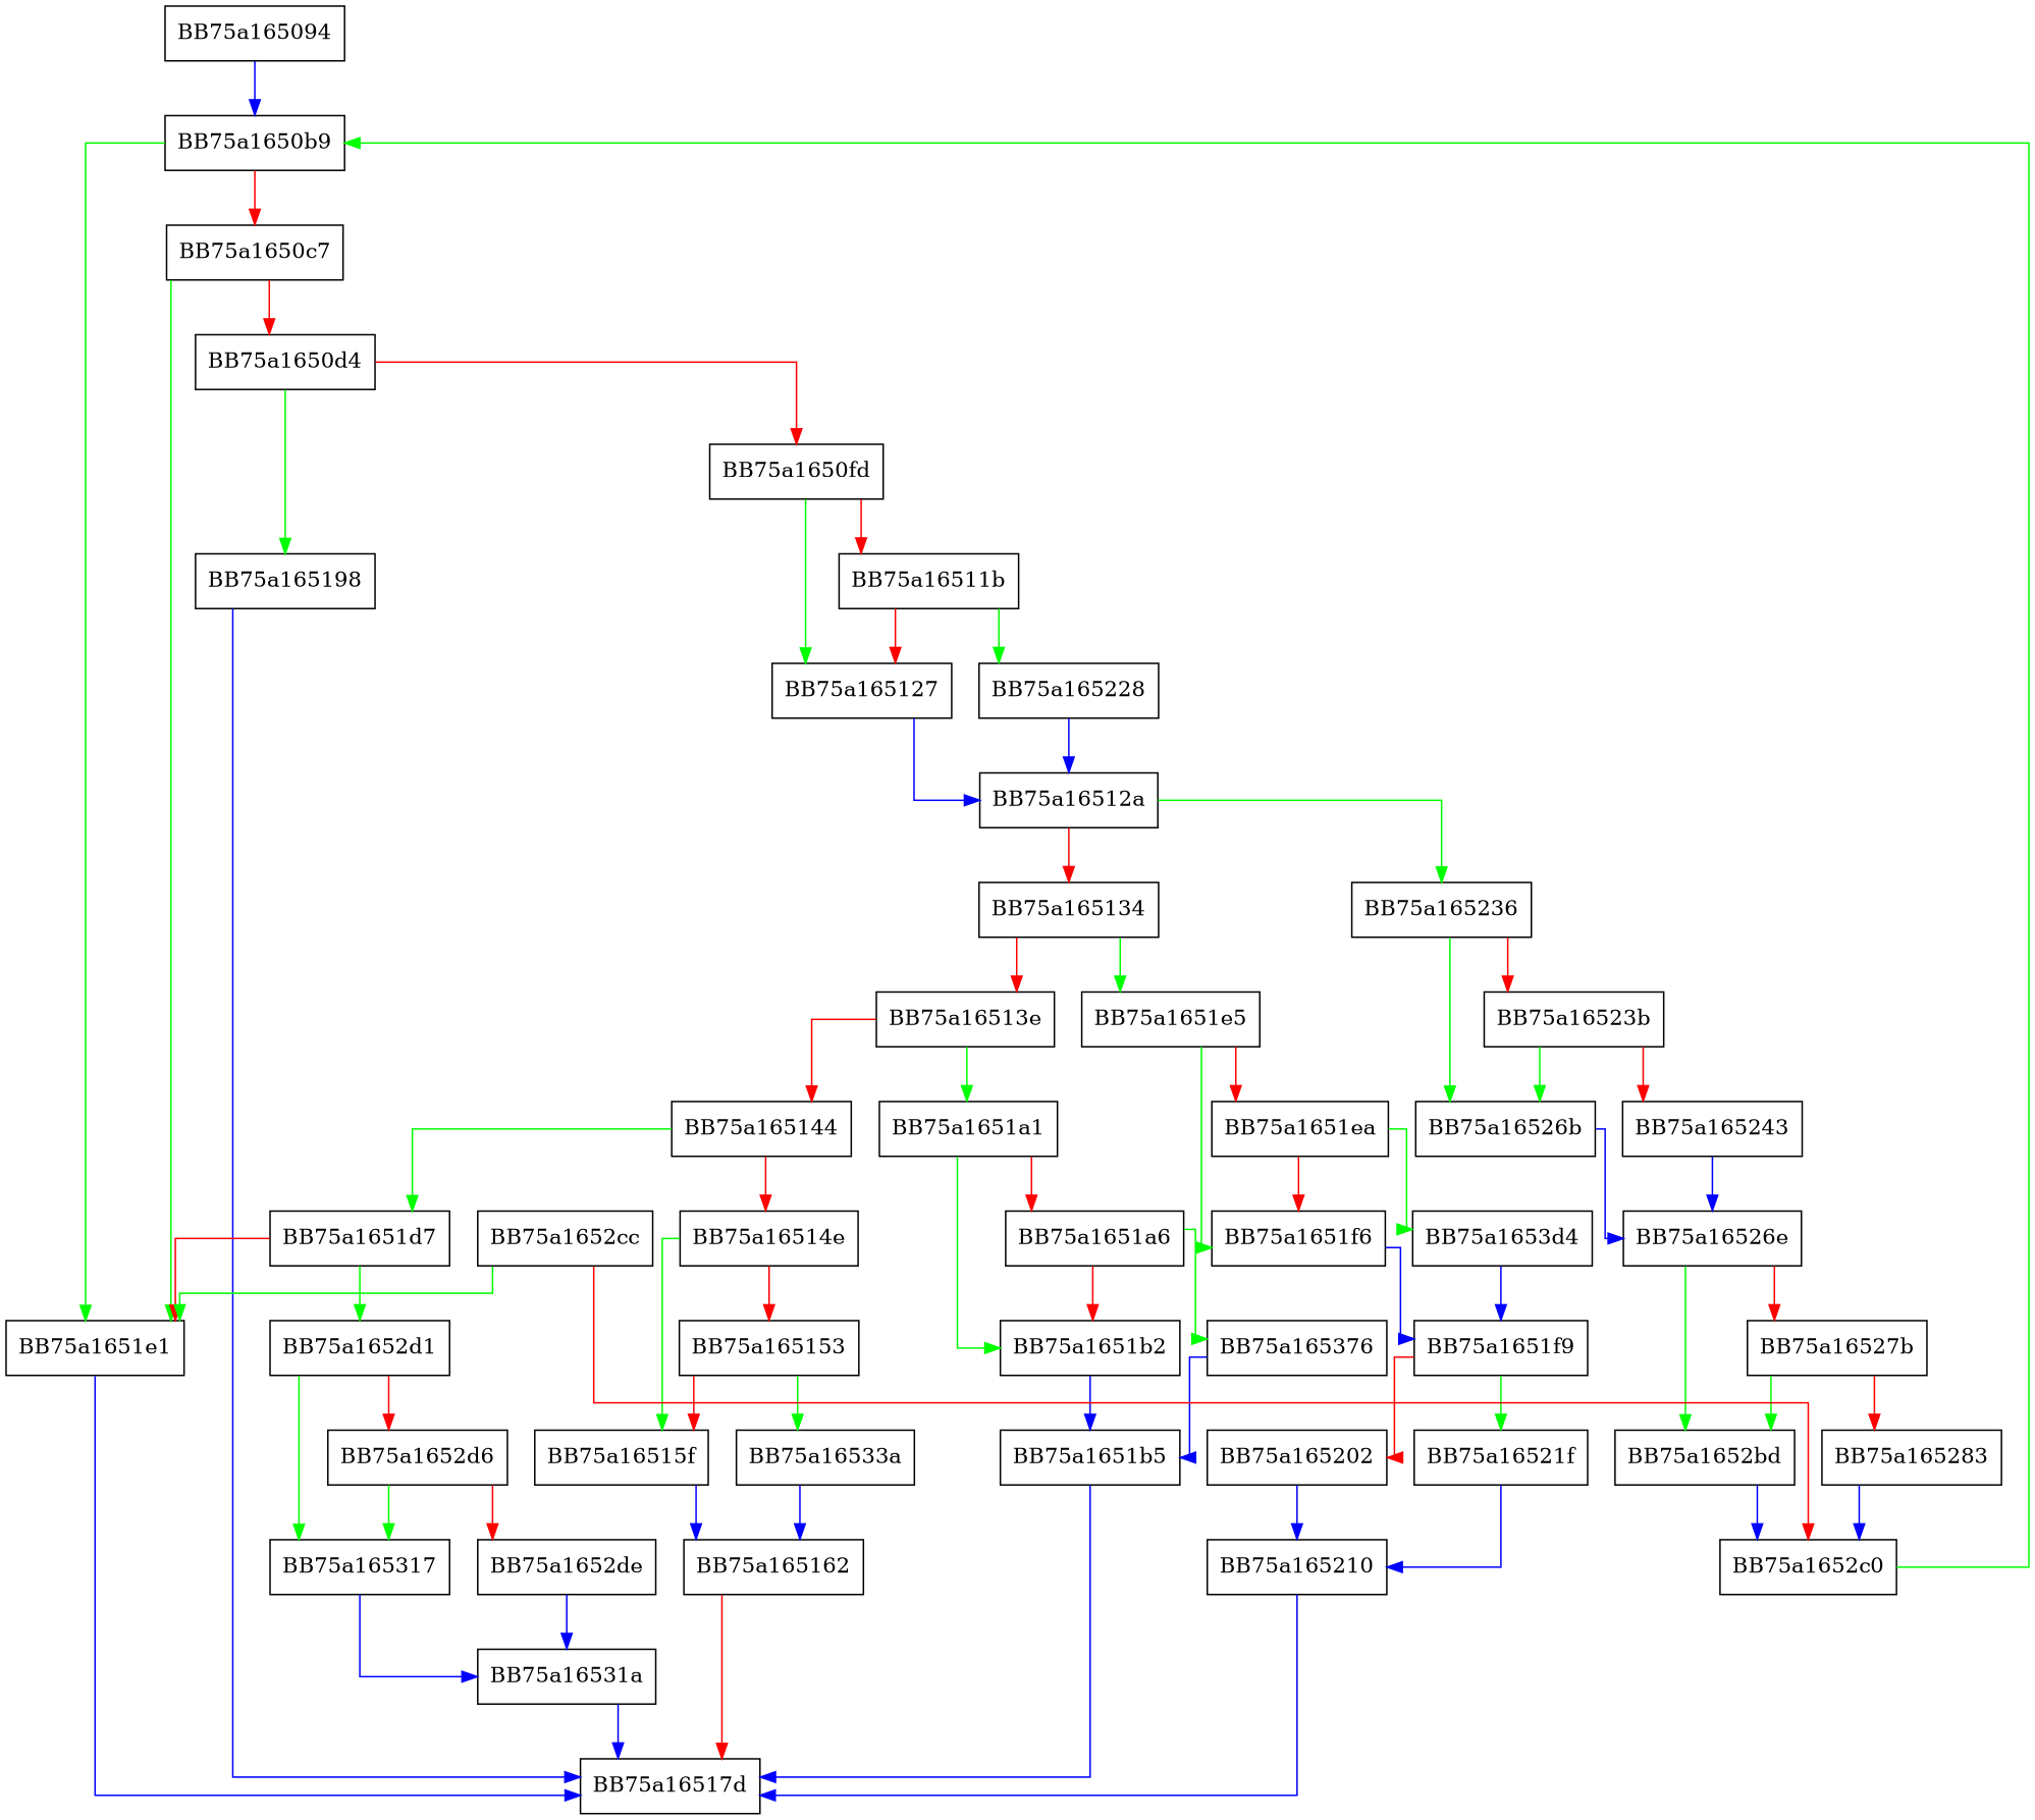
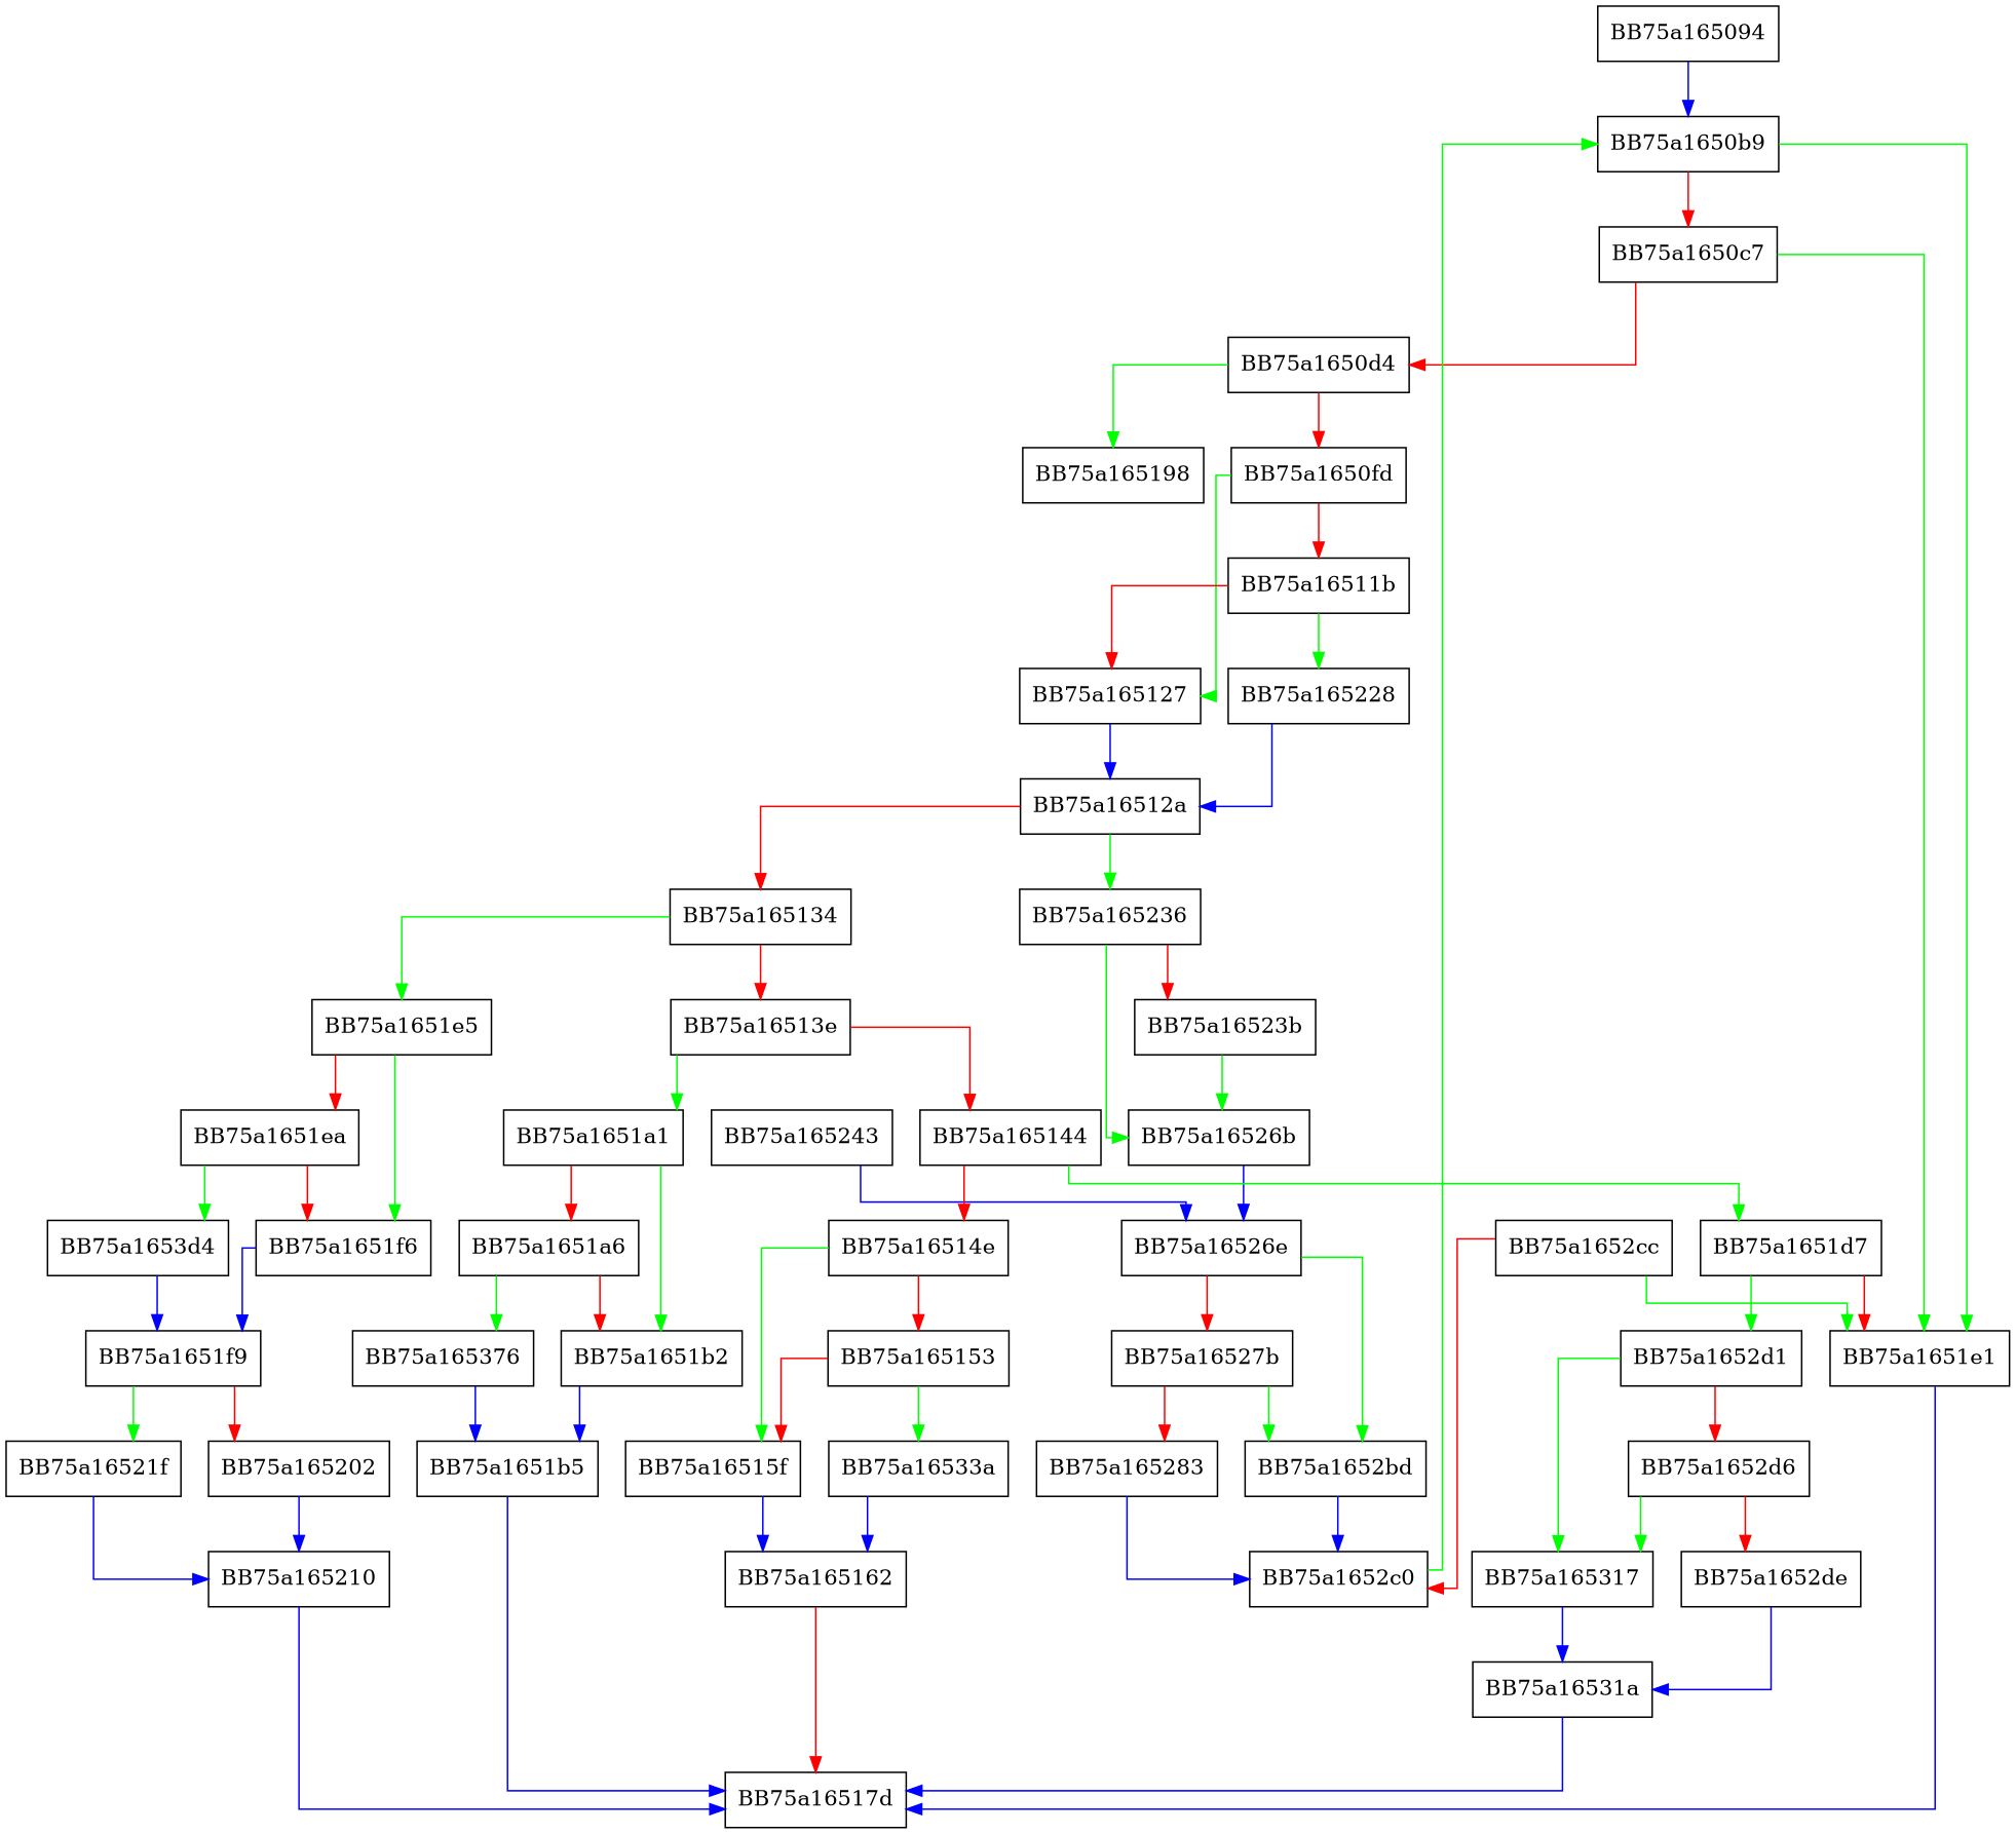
  digraph {
    splines=ortho
    node [shape=box]
    edge [color=green]
    BB75a165094
    BB75a1650b9
    BB75a1651e1
    BB75a1650c7
    BB75a16517d
    BB75a1650d4
    BB75a165198
    BB75a1650fd
    BB75a165127
    BB75a16511b
    BB75a16512a
    BB75a165228
    BB75a165236
    BB75a165134
    BB75a16526b
    BB75a16523b
    BB75a1651e5
    BB75a16513e
    BB75a16526e
    BB75a165243
    BB75a1651f6
    BB75a1651ea
    BB75a1651a1
    BB75a165144
    BB75a1651f9
    BB75a1653d4
    BB75a1651b2
    BB75a1651a6
    BB75a1651d7
    BB75a16514e
    BB75a1651b5
    BB75a165376
    BB75a1652d1
    BB75a16515f
    BB75a165153
    BB75a165317
    BB75a1652d6
    BB75a165162
    BB75a16533a
    BB75a16531a
    BB75a1652de
    BB75a16521f
    BB75a165202
    BB75a165210
    BB75a1652bd
    BB75a16527b
    BB75a1652c0
    BB75a165283
    BB75a1652cc
    BB75a165094 -> BB75a1650b9 [color=blue]
    BB75a1650b9 -> BB75a1651e1
    BB75a1650b9 -> BB75a1650c7 [color=red]
    BB75a1651e1 -> BB75a16517d [color=blue]
    BB75a1650c7 -> BB75a1651e1
    BB75a1650c7 -> BB75a1650d4 [color=red]
    BB75a1650d4 -> BB75a165198
    BB75a1650d4 -> BB75a1650fd [color=red]
-   BB75a165198 -> BB75a16517d [color=blue]
    BB75a1650fd -> BB75a165127
    BB75a1650fd -> BB75a16511b [color=red]
    BB75a165127 -> BB75a16512a [color=blue]
    BB75a16511b -> BB75a165127 [color=red]
    BB75a16511b -> BB75a165228
    BB75a16512a -> BB75a165236
    BB75a16512a -> BB75a165134 [color=red]
    BB75a165228 -> BB75a16512a [color=blue]
    BB75a165236 -> BB75a16526b
    BB75a165236 -> BB75a16523b [color=red]
    BB75a165134 -> BB75a1651e5
    BB75a165134 -> BB75a16513e [color=red]
    BB75a16526b -> BB75a16526e [color=blue]
    BB75a16523b -> BB75a16526b
-   BB75a16523b -> BB75a165243 [color=red]
    BB75a1651e5 -> BB75a1651f6
    BB75a1651e5 -> BB75a1651ea [color=red]
    BB75a16513e -> BB75a1651a1
    BB75a16513e -> BB75a165144 [color=red]
    BB75a16526e -> BB75a1652bd
    BB75a16526e -> BB75a16527b [color=red]
    BB75a165243 -> BB75a16526e [color=blue]
    BB75a1651f6 -> BB75a1651f9 [color=blue]
    BB75a1651ea -> BB75a1651f6 [color=red]
    BB75a1651ea -> BB75a1653d4
    BB75a1651a1 -> BB75a1651b2
    BB75a1651a1 -> BB75a1651a6 [color=red]
    BB75a165144 -> BB75a1651d7
    BB75a165144 -> BB75a16514e [color=red]
    BB75a1651f9 -> BB75a16521f
    BB75a1651f9 -> BB75a165202 [color=red]
    BB75a1653d4 -> BB75a1651f9 [color=blue]
    BB75a1651b2 -> BB75a1651b5 [color=blue]
    BB75a1651a6 -> BB75a1651b2 [color=red]
    BB75a1651a6 -> BB75a165376
    BB75a1651d7 -> BB75a1651e1 [color=red]
    BB75a1651d7 -> BB75a1652d1
    BB75a16514e -> BB75a16515f
    BB75a16514e -> BB75a165153 [color=red]
    BB75a1651b5 -> BB75a16517d [color=blue]
    BB75a165376 -> BB75a1651b5 [color=blue]
    BB75a1652d1 -> BB75a165317
    BB75a1652d1 -> BB75a1652d6 [color=red]
    BB75a16515f -> BB75a165162 [color=blue]
    BB75a165153 -> BB75a16515f [color=red]
    BB75a165153 -> BB75a16533a
    BB75a165317 -> BB75a16531a [color=blue]
    BB75a1652d6 -> BB75a165317
    BB75a1652d6 -> BB75a1652de [color=red]
    BB75a165162 -> BB75a16517d [color=red]
    BB75a16533a -> BB75a165162 [color=blue]
    BB75a16531a -> BB75a16517d [color=blue]
    BB75a1652de -> BB75a16531a [color=blue]
    BB75a16521f -> BB75a165210 [color=blue]
    BB75a165202 -> BB75a165210 [color=blue]
    BB75a165210 -> BB75a16517d [color=blue]
    BB75a1652bd -> BB75a1652c0 [color=blue]
    BB75a16527b -> BB75a1652bd
    BB75a16527b -> BB75a165283 [color=red]
    BB75a1652c0 -> BB75a1650b9
    BB75a165283 -> BB75a1652c0 [color=blue]
    BB75a1652cc -> BB75a1651e1
    BB75a1652cc -> BB75a1652c0 [color=red]
  }
